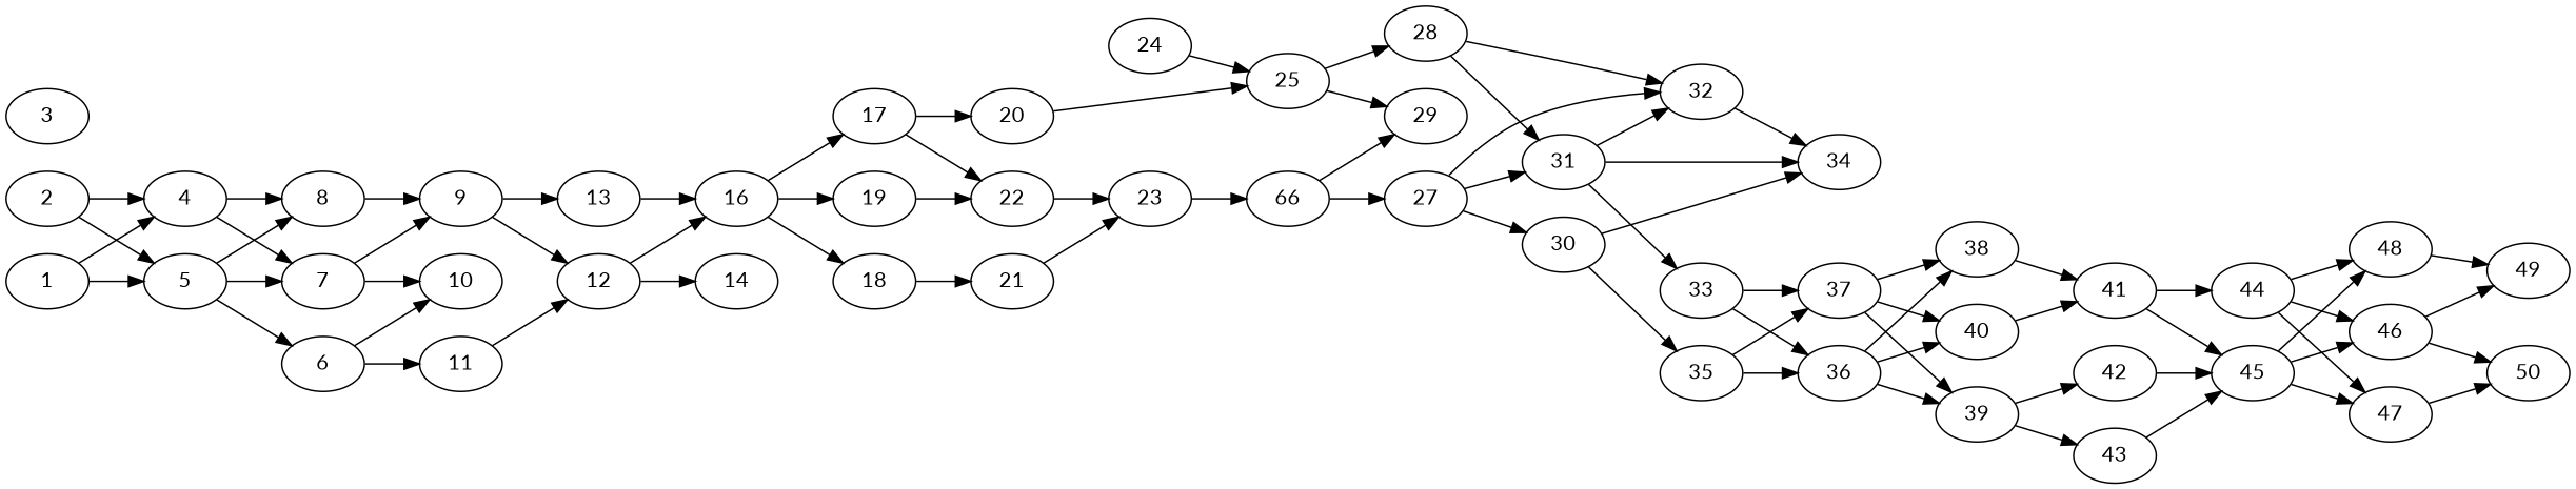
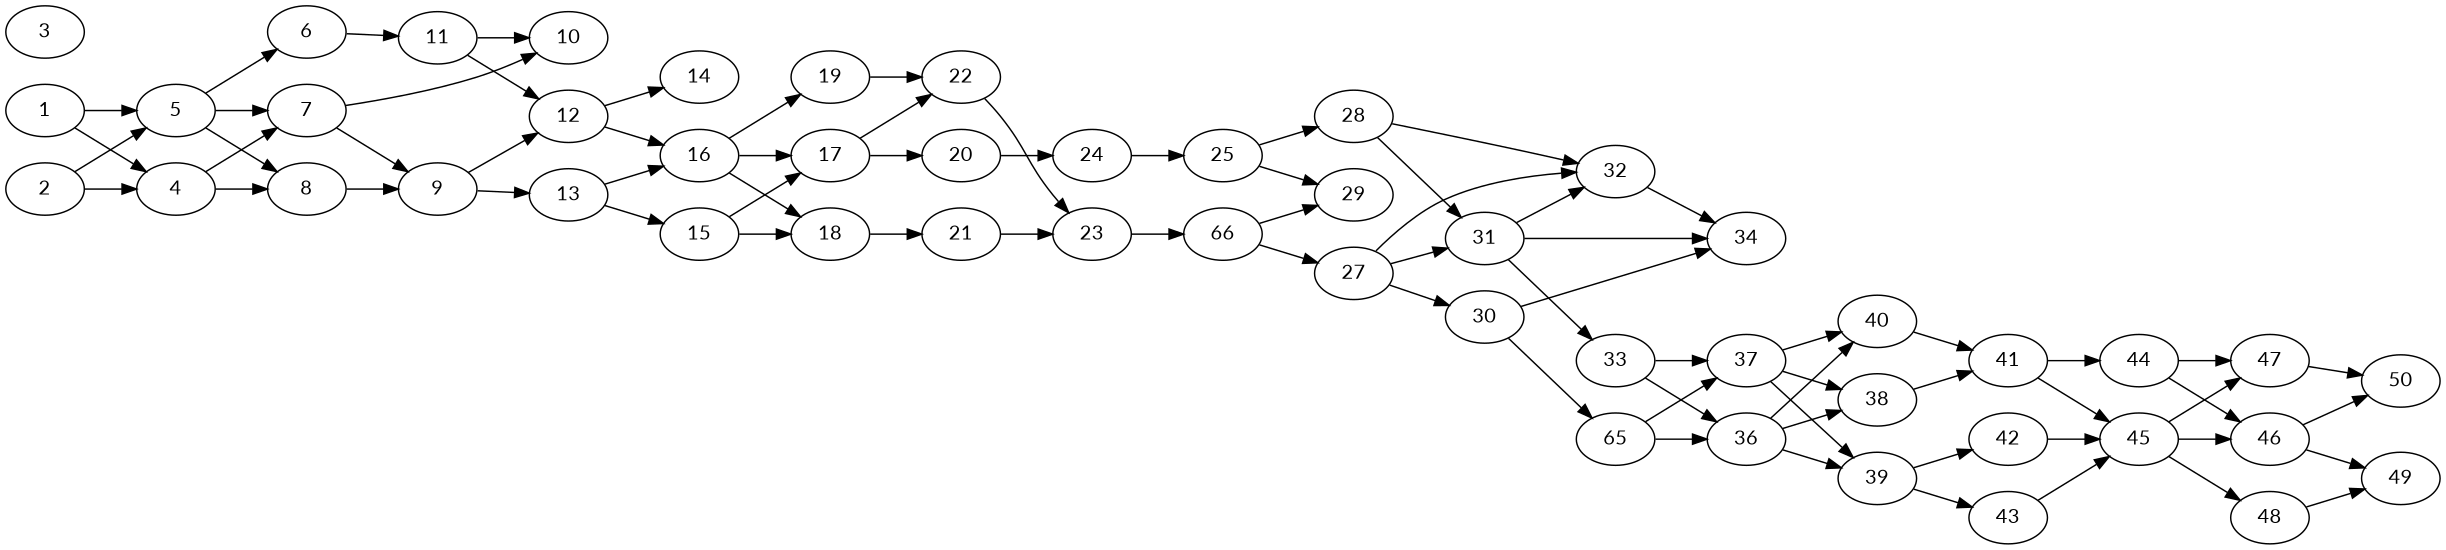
  digraph {
    fontname=Lato
    rankdir=LR
    node [alpha=0.03 fontname=Lato]
    edge [fontname=Lato]
    1 [alpha=0.18 expect_size=46709760]
    4 [alpha=0.04 expect_size=18831360]
    5 [alpha=0.17 expect_size=51292160]
    7 [alpha=0.13 expect_size=17396736]
    8 [expect_size=33043456]
    6 [alpha=0.12 expect_size=40195072]
    10 [alpha=0.14 expect_size=10391552]
    9 [alpha=0.02 expect_size=26066944]
    11 [alpha=0.06 expect_size=27273216]
    2 [alpha=0.19 expect_size=9738240]
    3 [alpha=0.00 expect_size=43104256]
    12 [expect_size=22487040]
    13 [alpha=0.09 expect_size=19428352]
    14 [expect_size=19950592]
    16 [alpha=0.11 expect_size=22728704]
+   15 [alpha=0.16 expect_size=28746752]
    17 [expect_size=51920896]
    18 [alpha=0.13 expect_size=34897920]
    19 [alpha=0.09 expect_size=41928704]
    20 [alpha=0.13 expect_size=46818304]
    22 [alpha=0.19 expect_size=46444544]
    21 [alpha=0.15 expect_size=32474112]
    24 [alpha=0.04 expect_size=26718208]
    23 [alpha=0.18 expect_size=5854208]
    25 [alpha=0.08 expect_size=32900096]
    n26 [alpha=0.08 expect_size=24642560 label=66]
    29 [alpha=0.15 expect_size=41585664]
    28 [alpha=0.10 expect_size=11589632]
    27 [alpha=0.13 expect_size=50661376]
    31 [alpha=0.20 expect_size=47925248]
    32 [alpha=0.04 expect_size=36197376]
    30 [expect_size=16357376]
    34 [alpha=0.11 expect_size=28579840]
    33 [alpha=0.14 expect_size=32857088]
-   35 [alpha=0.17 expect_size=36955136]
+   35 [alpha=0.17 expect_size=36955136 label=65]
    36 [alpha=0.11 expect_size=9661440]
    37 [alpha=0.05 expect_size=28836864]
    38 [alpha=0.11 expect_size=12264448]
    39 [alpha=0.13 expect_size=34930688]
    40 [alpha=0.12 expect_size=23288832]
    41 [expect_size=29673472]
    42 [alpha=0.12 expect_size=28928000]
    43 [alpha=0.01 expect_size=38298624]
    44 [alpha=0.18 expect_size=24784896]
    45 [alpha=0.08 expect_size=50280448]
    46 [alpha=0.06 expect_size=43917312]
    47 [expect_size=23182336]
    48 [alpha=0.02 expect_size=34753536]
    49 [alpha=0.17 expect_size=13914112]
    50 [alpha=0.17 expect_size=44535808]
    1 -> 4
    1 -> 5
    4 -> 7
    4 -> 8
    5 -> 7
    5 -> 8
    5 -> 6
    7 -> 10
    7 -> 9
    8 -> 9
-   6 -> 10
+   11 -> 10
    6 -> 11
    9 -> 12
    9 -> 13
    11 -> 12
    2 -> 4
    2 -> 5
    12 -> 14
    12 -> 16
    13 -> 16
+   13 -> 15
    16 -> 17
    16 -> 18
    16 -> 19
+   15 -> 17
+   15 -> 18
    17 -> 20
    17 -> 22
    18 -> 21
    19 -> 22
-   20 -> 25
+   20 -> 24
    22 -> 23
    21 -> 23
    24 -> 25
    23 -> n26
    25 -> 29
    25 -> 28
    n26 -> 29
    n26 -> 27
    28 -> 31
    28 -> 32
    27 -> 31
    27 -> 32
    27 -> 30
    31 -> 32
    31 -> 34
    31 -> 33
    32 -> 34
    30 -> 34
    30 -> 35
    33 -> 36
    33 -> 37
    35 -> 36
    35 -> 37
    36 -> 38
    36 -> 39
    36 -> 40
    37 -> 38
    37 -> 39
    37 -> 40
    38 -> 41
    39 -> 42
    39 -> 43
    40 -> 41
    41 -> 44
    41 -> 45
    42 -> 45
    43 -> 45
    44 -> 46
    44 -> 47
-   44 -> 48
    45 -> 46
    45 -> 47
    45 -> 48
    46 -> 49
    46 -> 50
    47 -> 50
    48 -> 49
  }
